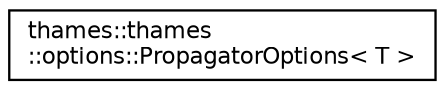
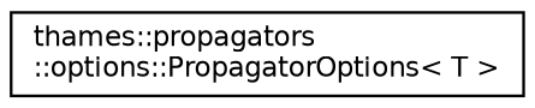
  digraph {
    rankdir=TB
-   n1 [color=black fillcolor=white fontname=Helvetica fontsize=10 height=0.2 label="thames::thames\l::options::PropagatorOptions\< T \>" shape=record style=filled width=0.4]
+   n1 [color=black fillcolor=white fontname=Helvetica fontsize=10 height=0.2 label="thames::propagators\l::options::PropagatorOptions\< T \>" shape=record style=filled width=0.4]
  }
